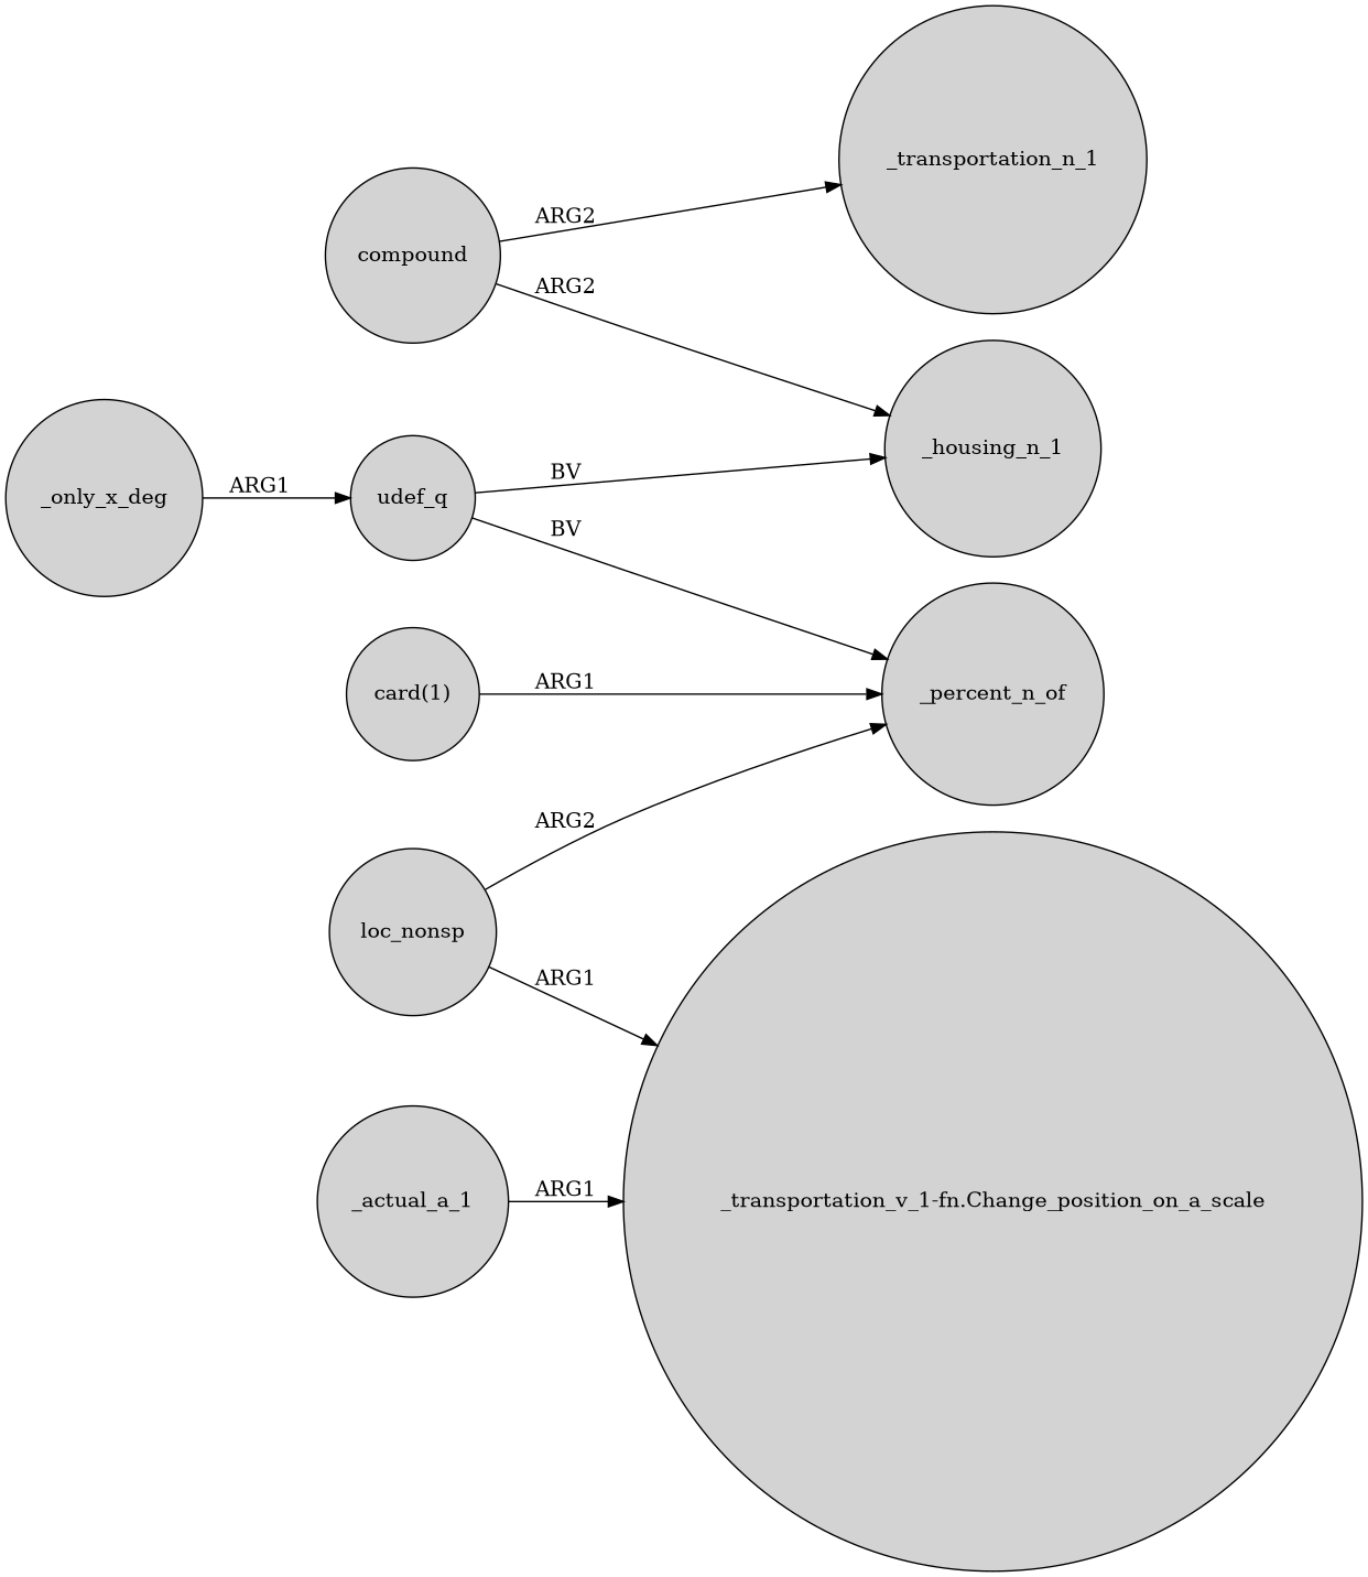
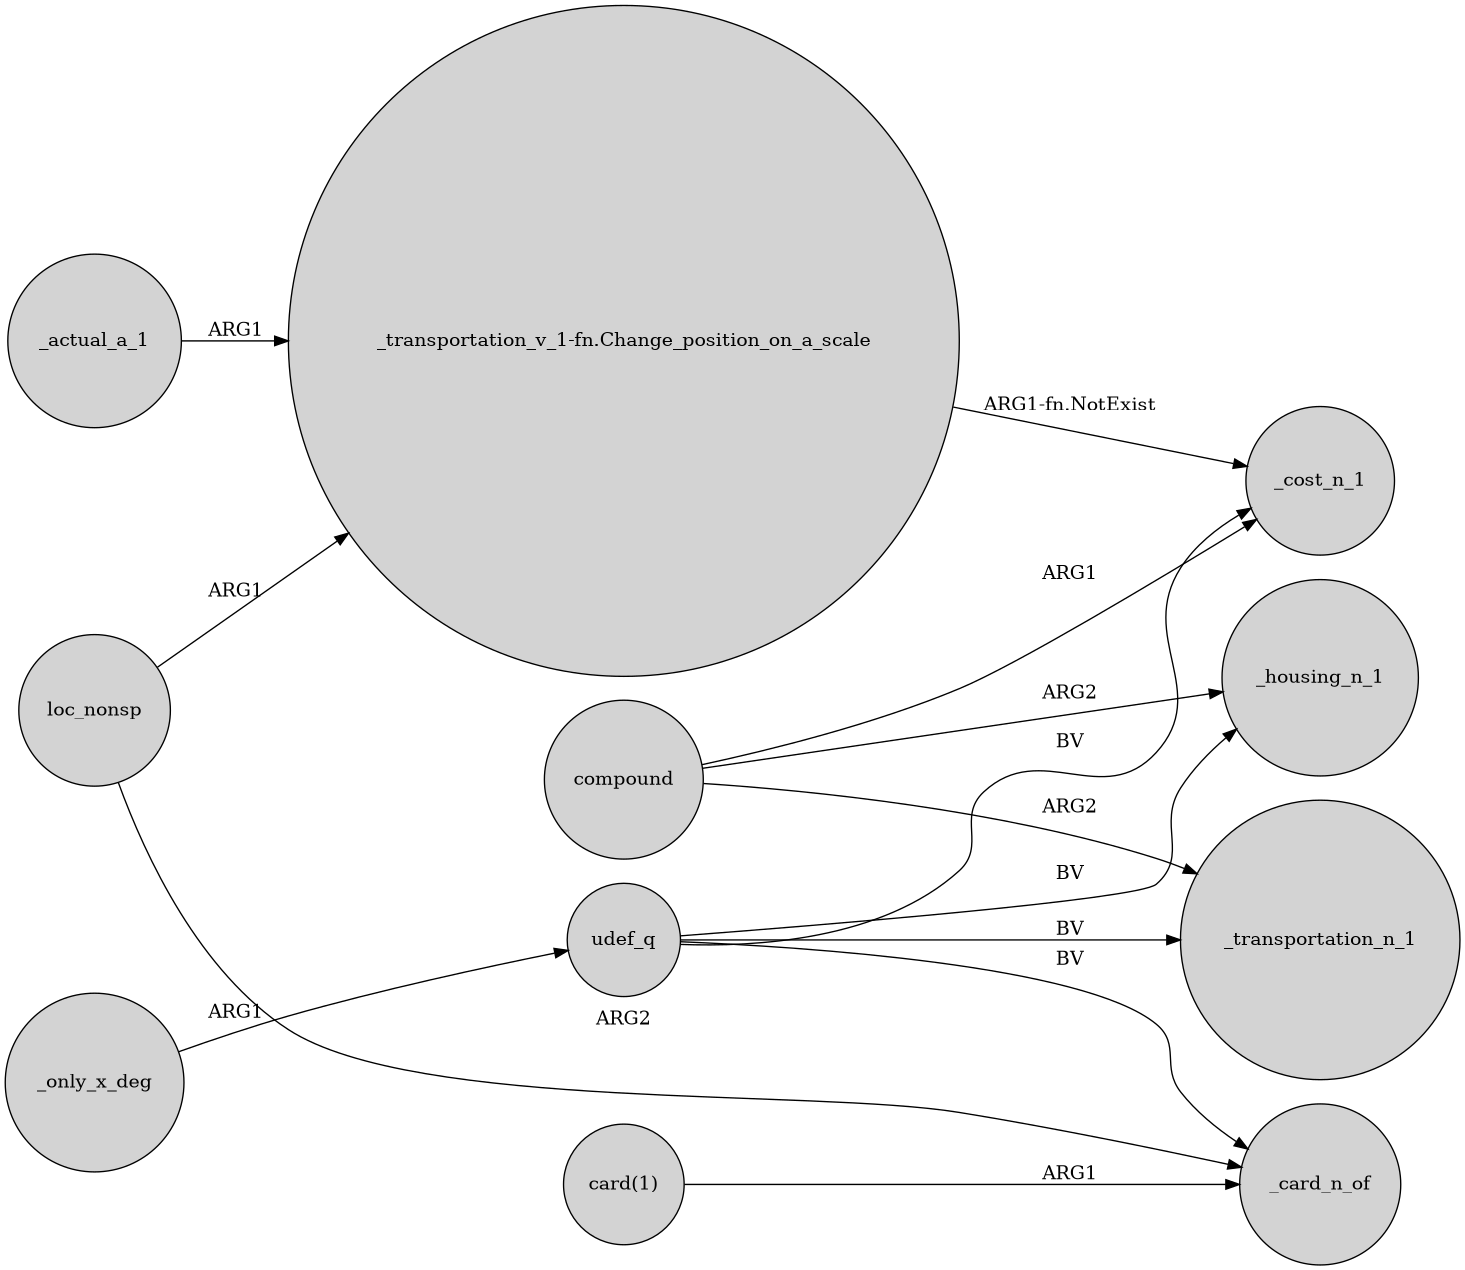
  digraph {
    rankdir=LR
    node [shape=circle style=filled]
    compound
    _transportation_n_1
    _housing_n_1
+   _cost_n_1
    _only_x_deg
    udef_q
-   _percent_n_of
+   _percent_n_of [label=_card_n_of]
    "card(1)"
    loc_nonsp
    n10 [label="_transportation_v_1-fn.Change_position_on_a_scale"]
    _actual_a_1
    compound -> _transportation_n_1 [label=ARG2]
    compound -> _housing_n_1 [label=ARG2]
+   compound -> _cost_n_1 [label=ARG1]
    _only_x_deg -> udef_q [label=ARG1]
+   udef_q -> _transportation_n_1 [label=BV]
    udef_q -> _housing_n_1 [label=BV]
+   udef_q -> _cost_n_1 [label=BV]
    udef_q -> _percent_n_of [label=BV]
    "card(1)" -> _percent_n_of [label=ARG1]
    loc_nonsp -> _percent_n_of [label=ARG2]
    loc_nonsp -> n10 [label=ARG1]
+   n10 -> _cost_n_1 [label="ARG1-fn.NotExist"]
    _actual_a_1 -> n10 [label=ARG1]
  }
